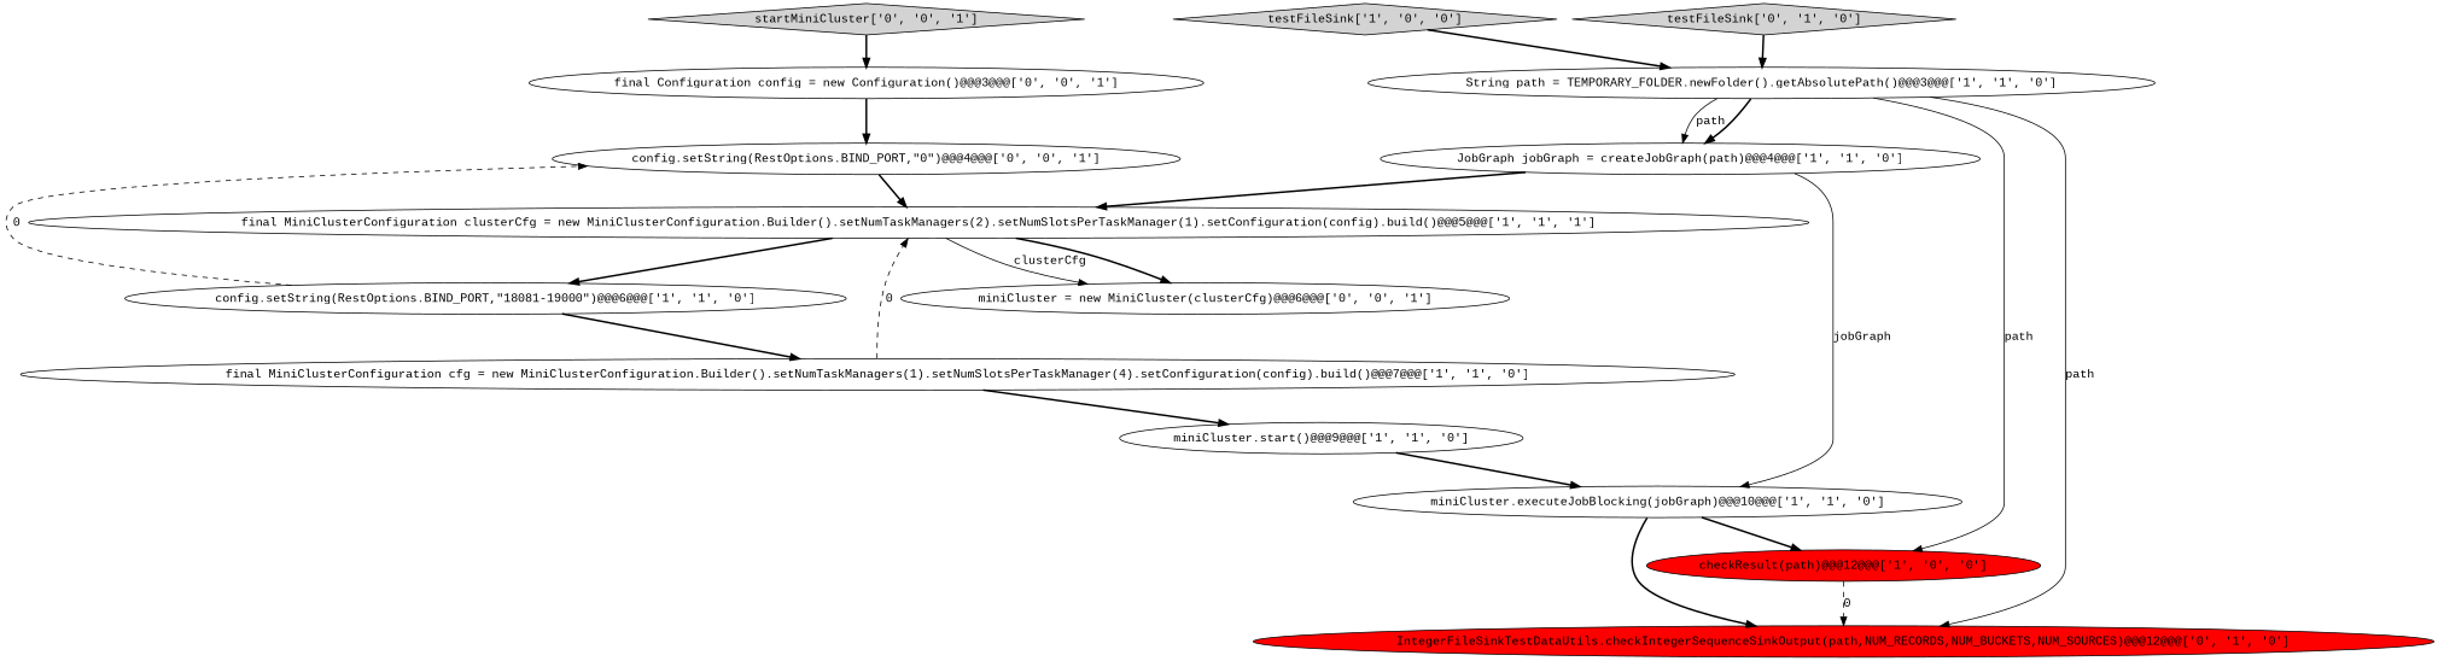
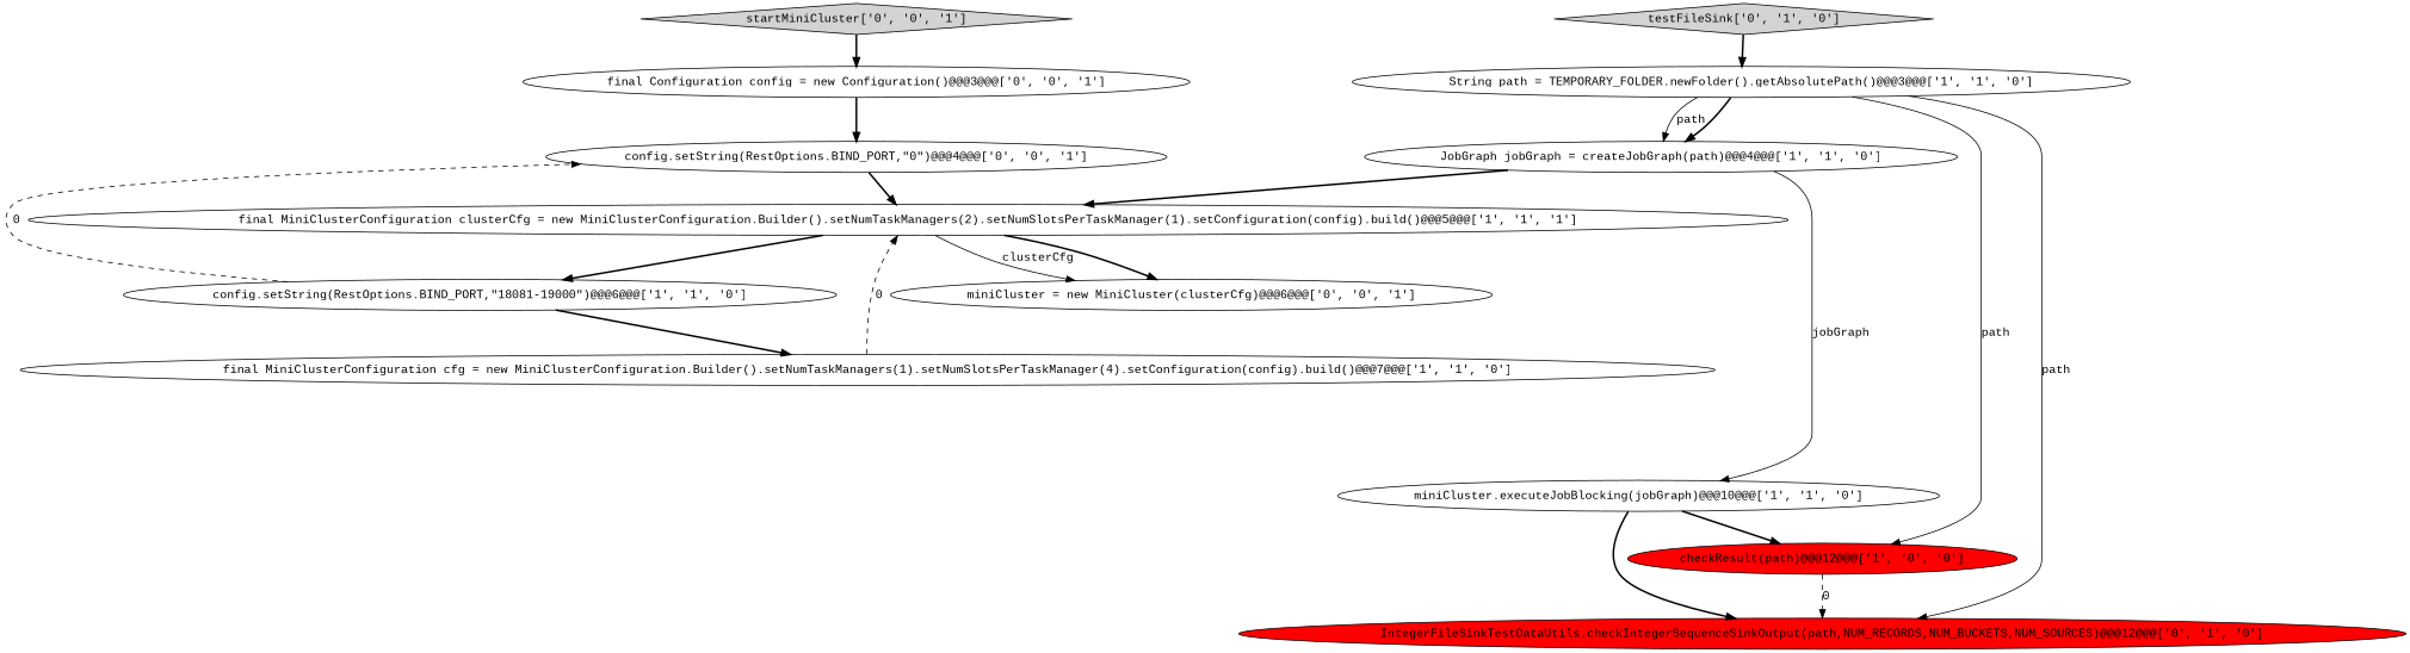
  digraph {
    fontname="Liberation Mono"
    node [fillcolor=white fontname="Liberation Mono" shape=ellipse style=filled]
    edge [fontname="Liberation Mono" style=bold]
    n1 [label="final Configuration config = new Configuration()@@@3@@@['0', '0', '1']"]
    n2 [label="config.setString(RestOptions.BIND_PORT,\"0\")@@@4@@@['0', '0', '1']"]
    n3 [label="final MiniClusterConfiguration clusterCfg = new MiniClusterConfiguration.Builder().setNumTaskManagers(2).setNumSlotsPerTaskManager(1).setConfiguration(config).build()@@@5@@@['1', '1', '1']"]
    n4 [label="miniCluster = new MiniCluster(clusterCfg)@@@6@@@['0', '0', '1']"]
    n5 [fillcolor=red label="checkResult(path)@@@12@@@['1', '0', '0']"]
    n6 [fillcolor=red label="IntegerFileSinkTestDataUtils.checkIntegerSequenceSinkOutput(path,NUM_RECORDS,NUM_BUCKETS,NUM_SOURCES)@@@12@@@['0', '1', '0']"]
    n7 [fillcolor=lightgray label="testFileSink['0', '1', '0']" shape=diamond]
    n8 [label="String path = TEMPORARY_FOLDER.newFolder().getAbsolutePath()@@@3@@@['1', '1', '0']"]
    n9 [label="JobGraph jobGraph = createJobGraph(path)@@@4@@@['1', '1', '0']"]
    n10 [fillcolor=lightgray label="startMiniCluster['0', '0', '1']" shape=diamond]
-   n11 [fillcolor=lightgray label="testFileSink['1', '0', '0']" shape=diamond]
    n12 [label="miniCluster.executeJobBlocking(jobGraph)@@@10@@@['1', '1', '0']"]
    n13 [label="config.setString(RestOptions.BIND_PORT,\"18081-19000\")@@@6@@@['1', '1', '0']"]
    n14 [label="final MiniClusterConfiguration cfg = new MiniClusterConfiguration.Builder().setNumTaskManagers(1).setNumSlotsPerTaskManager(4).setConfiguration(config).build()@@@7@@@['1', '1', '0']"]
-   n15 [label="miniCluster.start()@@@9@@@['1', '1', '0']"]
    n1 -> n2
    n2 -> n3
    n3 -> n4 [label=clusterCfg style=solid]
    n3 -> n4
    n3 -> n13
    n5 -> n6 [label=0 style=dashed]
    n7 -> n8
    n8 -> n5 [label=path style=solid]
    n8 -> n6 [label=path style=solid]
    n8 -> n9 [label=path style=solid]
    n8 -> n9
    n9 -> n3
    n9 -> n12 [label=jobGraph style=solid]
    n10 -> n1
-   n11 -> n8
    n12 -> n5
    n12 -> n6
    n13 -> n2 [label=0 style=dashed]
    n13 -> n14
    n14 -> n3 [label=0 style=dashed]
-   n14 -> n15
-   n15 -> n12
  }
